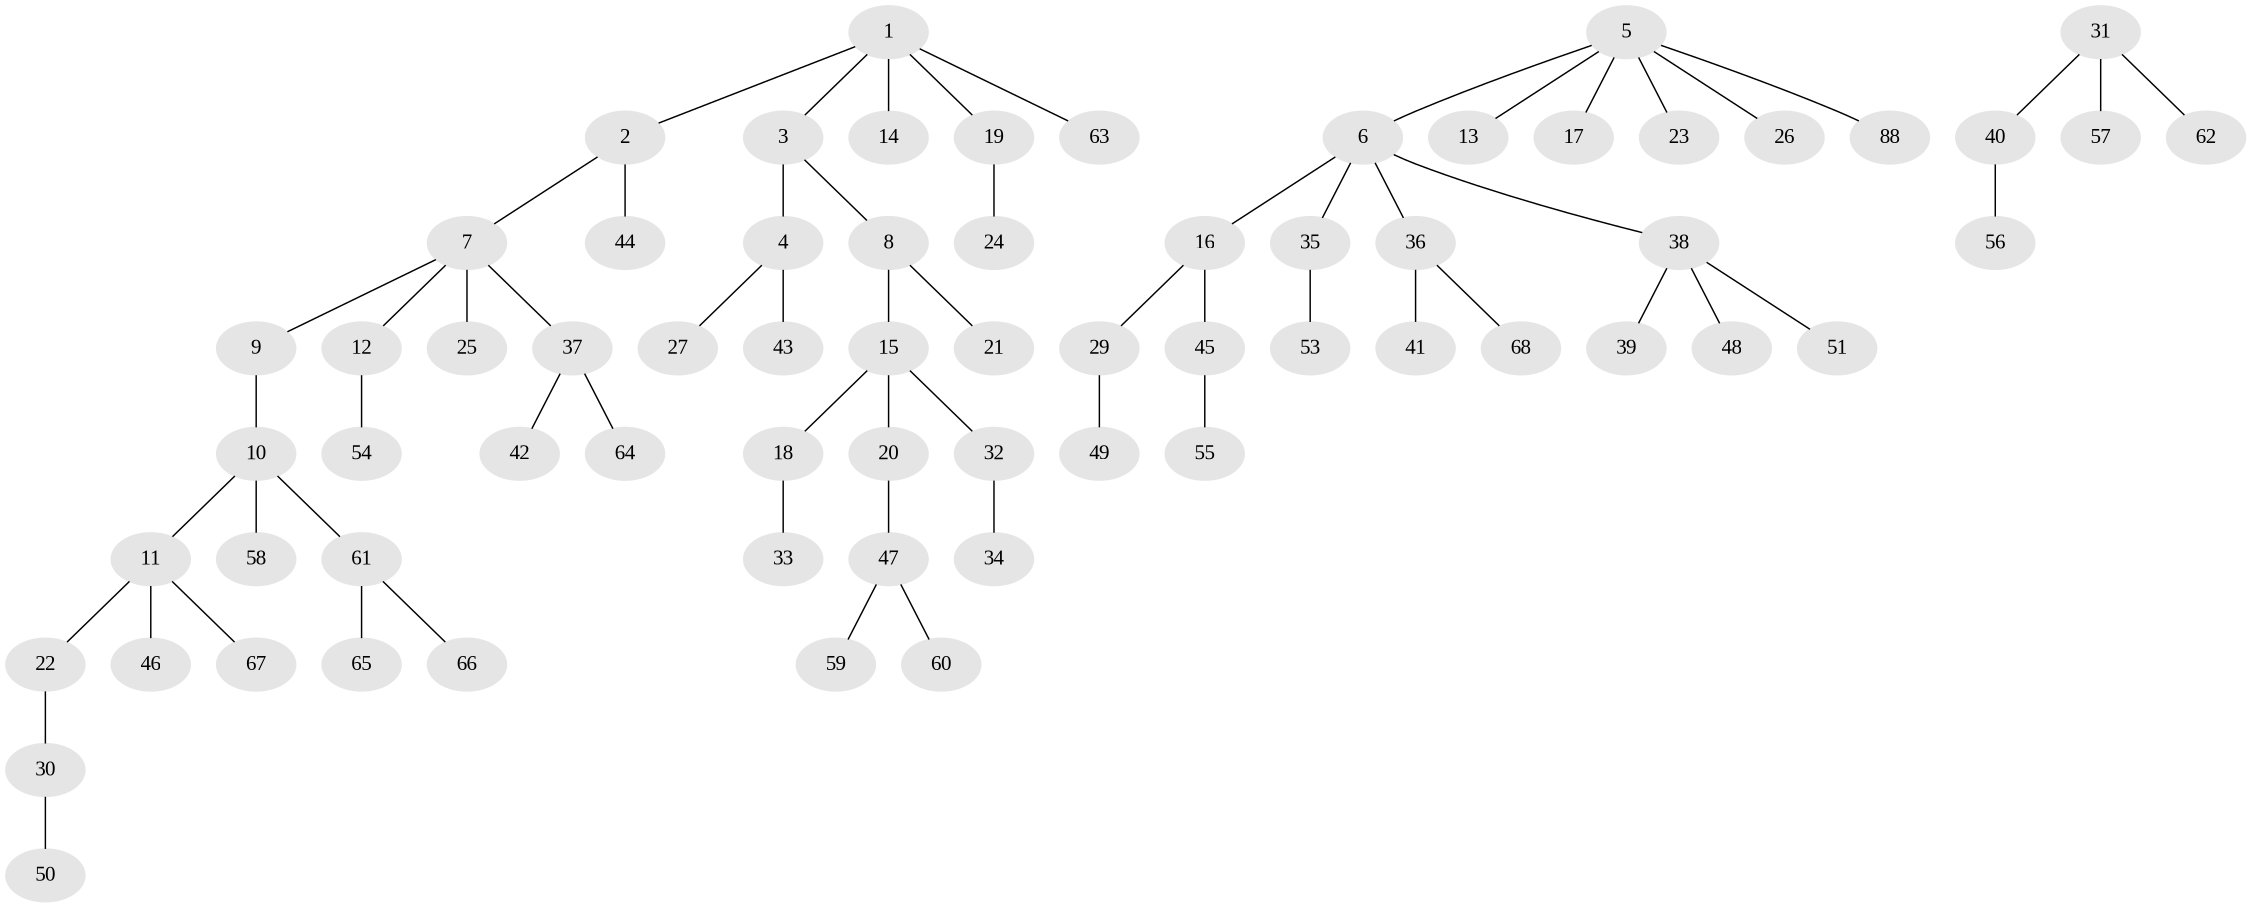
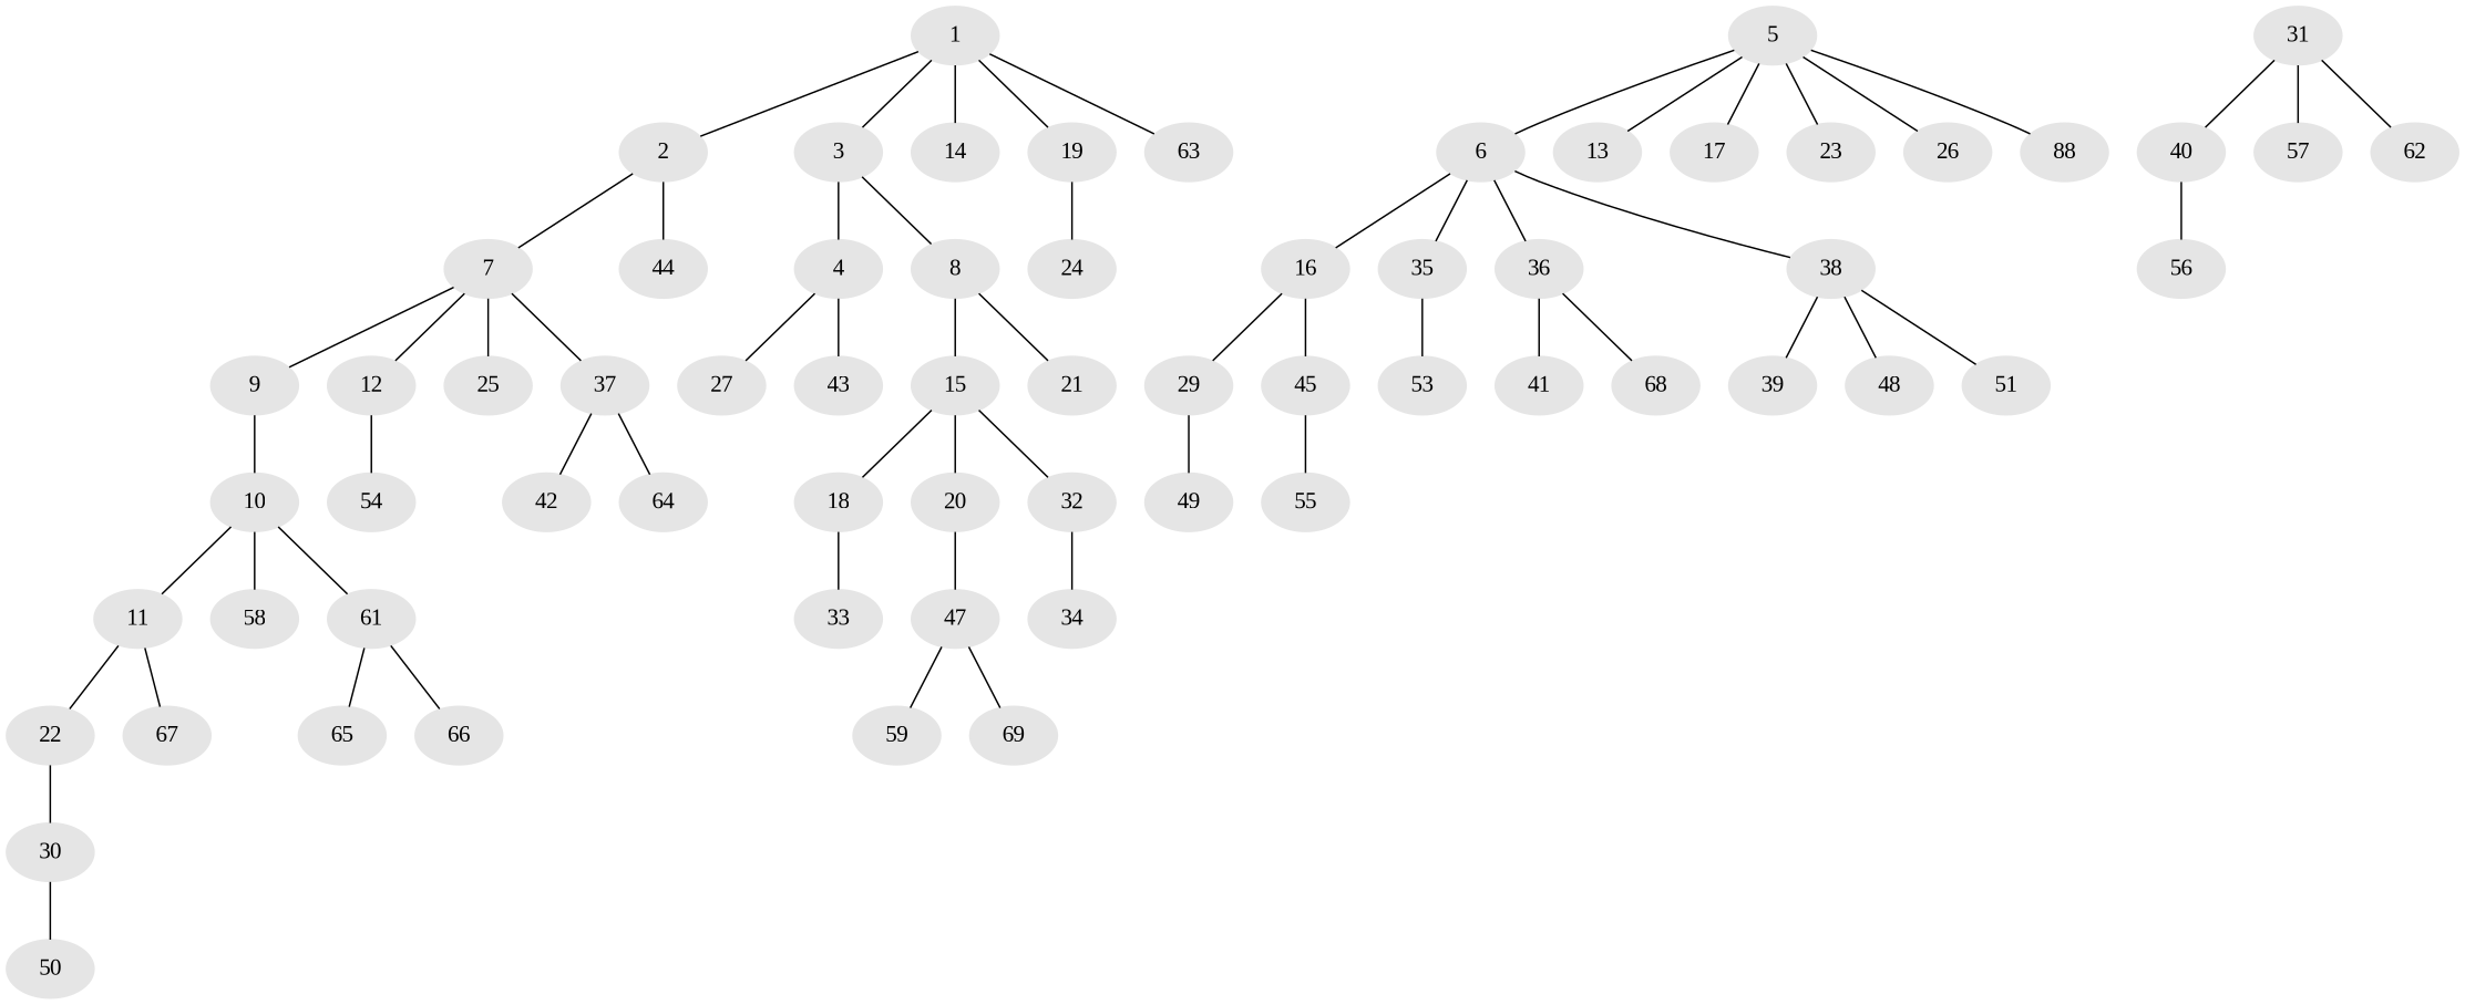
  graph {
    fontname="Liberation Serif"
    node [color=gray90 fontname="Liberation Serif" style=filled]
    edge [fontname="Liberation Serif" weight=1.0]
    1
    2
    3
    14
    19
    63
    7
    44
    4
    8
    5
    6
    13
    17
    23
    26
    n17 [label=88]
    24
    9
    12
    25
    37
    27
    43
    15
    21
    31
    40
    57
    62
    16
    35
    36
    38
    29
    45
    53
    41
    68
    39
    48
    51
    10
    54
    42
    64
    18
    20
    32
    11
    58
    61
    22
-   46
    67
    65
    66
    30
    33
    47
    34
    49
    55
    59
-   60
+   60 [label=69]
    50
    56
    1 -- 2
    1 -- 3
    1 -- 14
    1 -- 19
    1 -- 63
    2 -- 7
    2 -- 44
    3 -- 4
    3 -- 8
    19 -- 24
    7 -- 9
    7 -- 12
    7 -- 25 [weight=2.0]
    7 -- 37
    4 -- 27
    4 -- 43
    8 -- 15
    8 -- 21
    5 -- 6
    5 -- 13
    5 -- 17
    5 -- 23
    5 -- 26
    5 -- n17
    6 -- 16
    6 -- 35
    6 -- 36
    6 -- 38
    9 -- 10
    12 -- 54
    37 -- 42
    37 -- 64
    15 -- 18
    15 -- 20
    15 -- 32
    31 -- 40
    31 -- 57
    31 -- 62
    40 -- 56 [weight=2.0]
    16 -- 29
    16 -- 45
    35 -- 53
    36 -- 41
    36 -- 68
    38 -- 39
    38 -- 48
    38 -- 51
    29 -- 49
    45 -- 55
    10 -- 11
    10 -- 58
    10 -- 61
    18 -- 33
    20 -- 47
    32 -- 34
    11 -- 22
-   11 -- 46
    11 -- 67
    61 -- 65
    61 -- 66
    22 -- 30
    30 -- 50
    47 -- 59
    47 -- 60
  }
